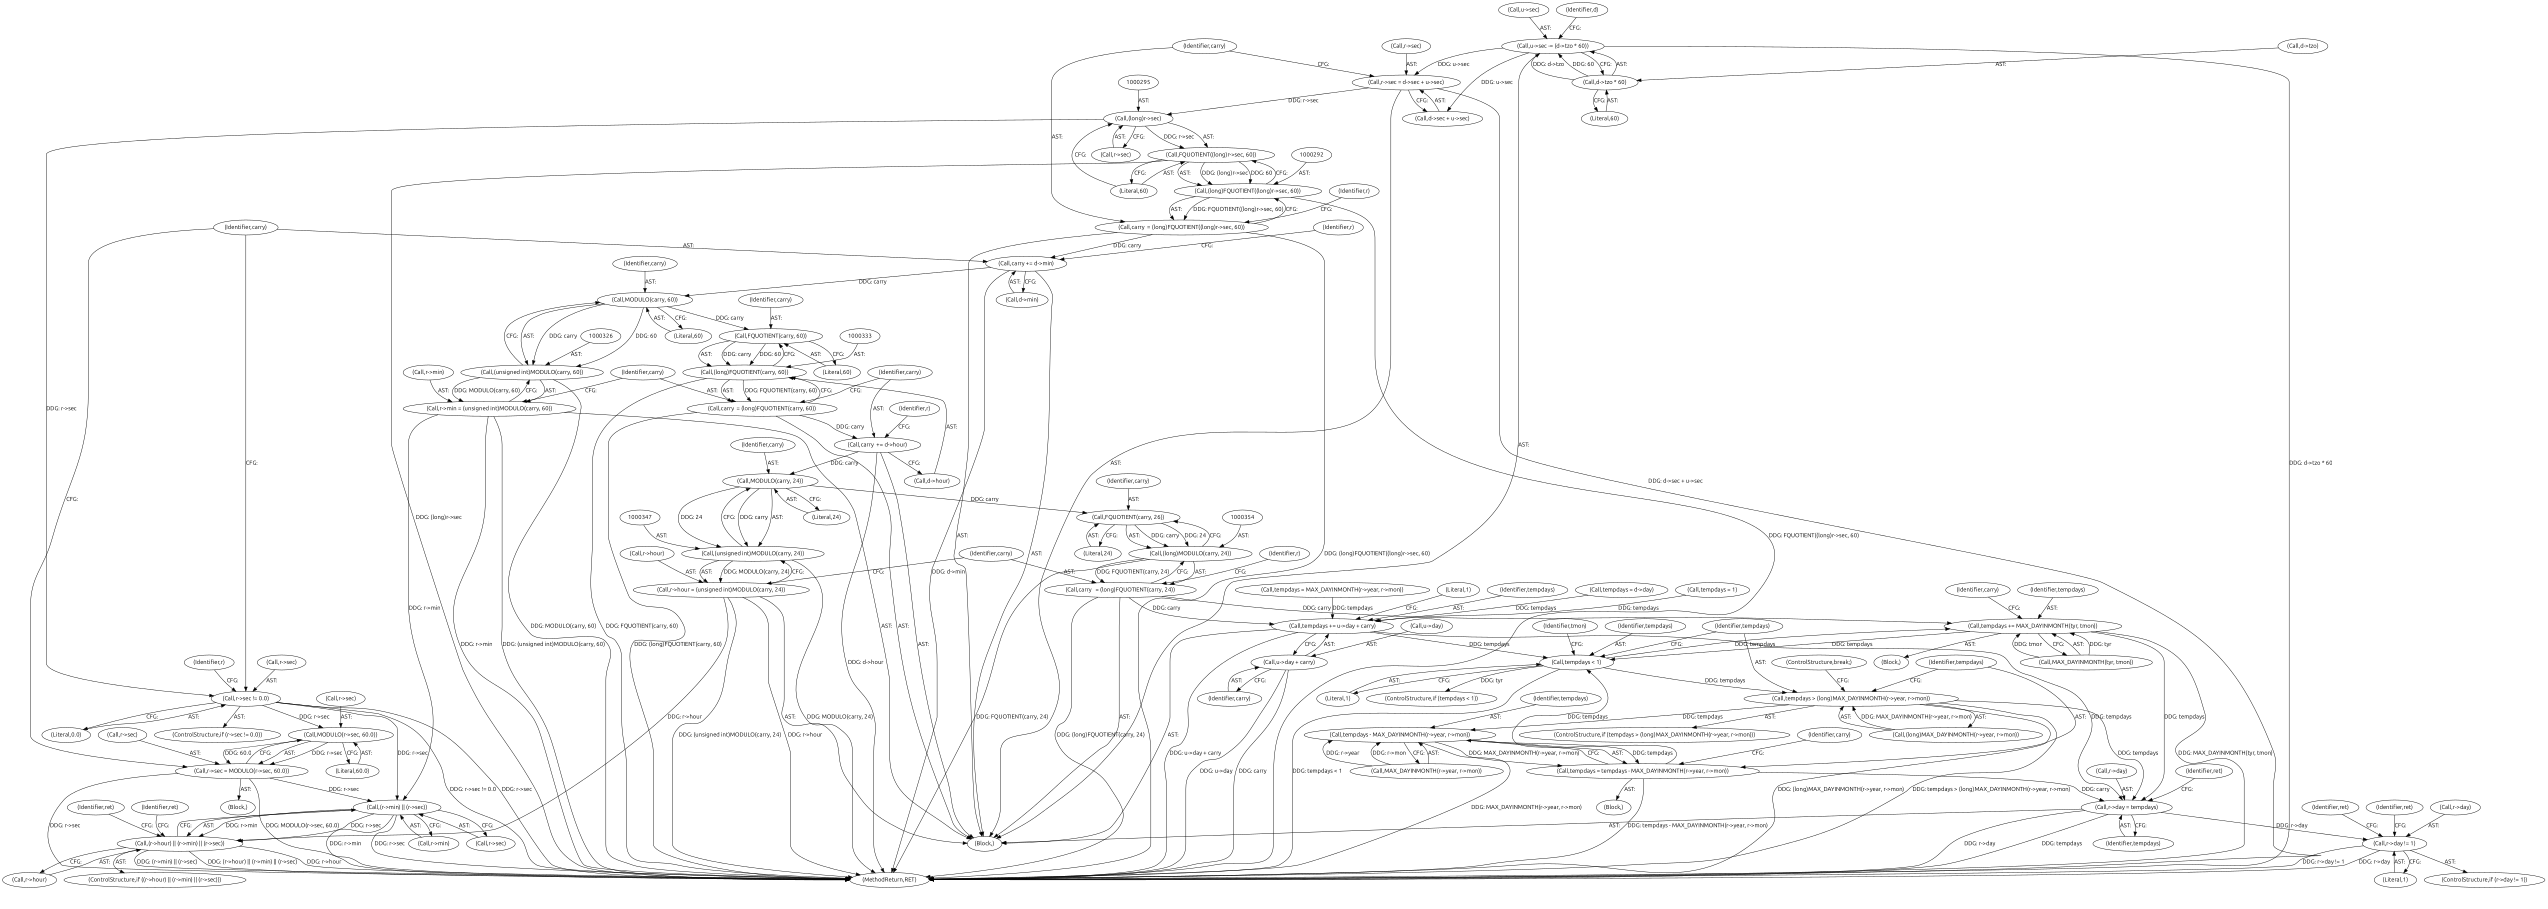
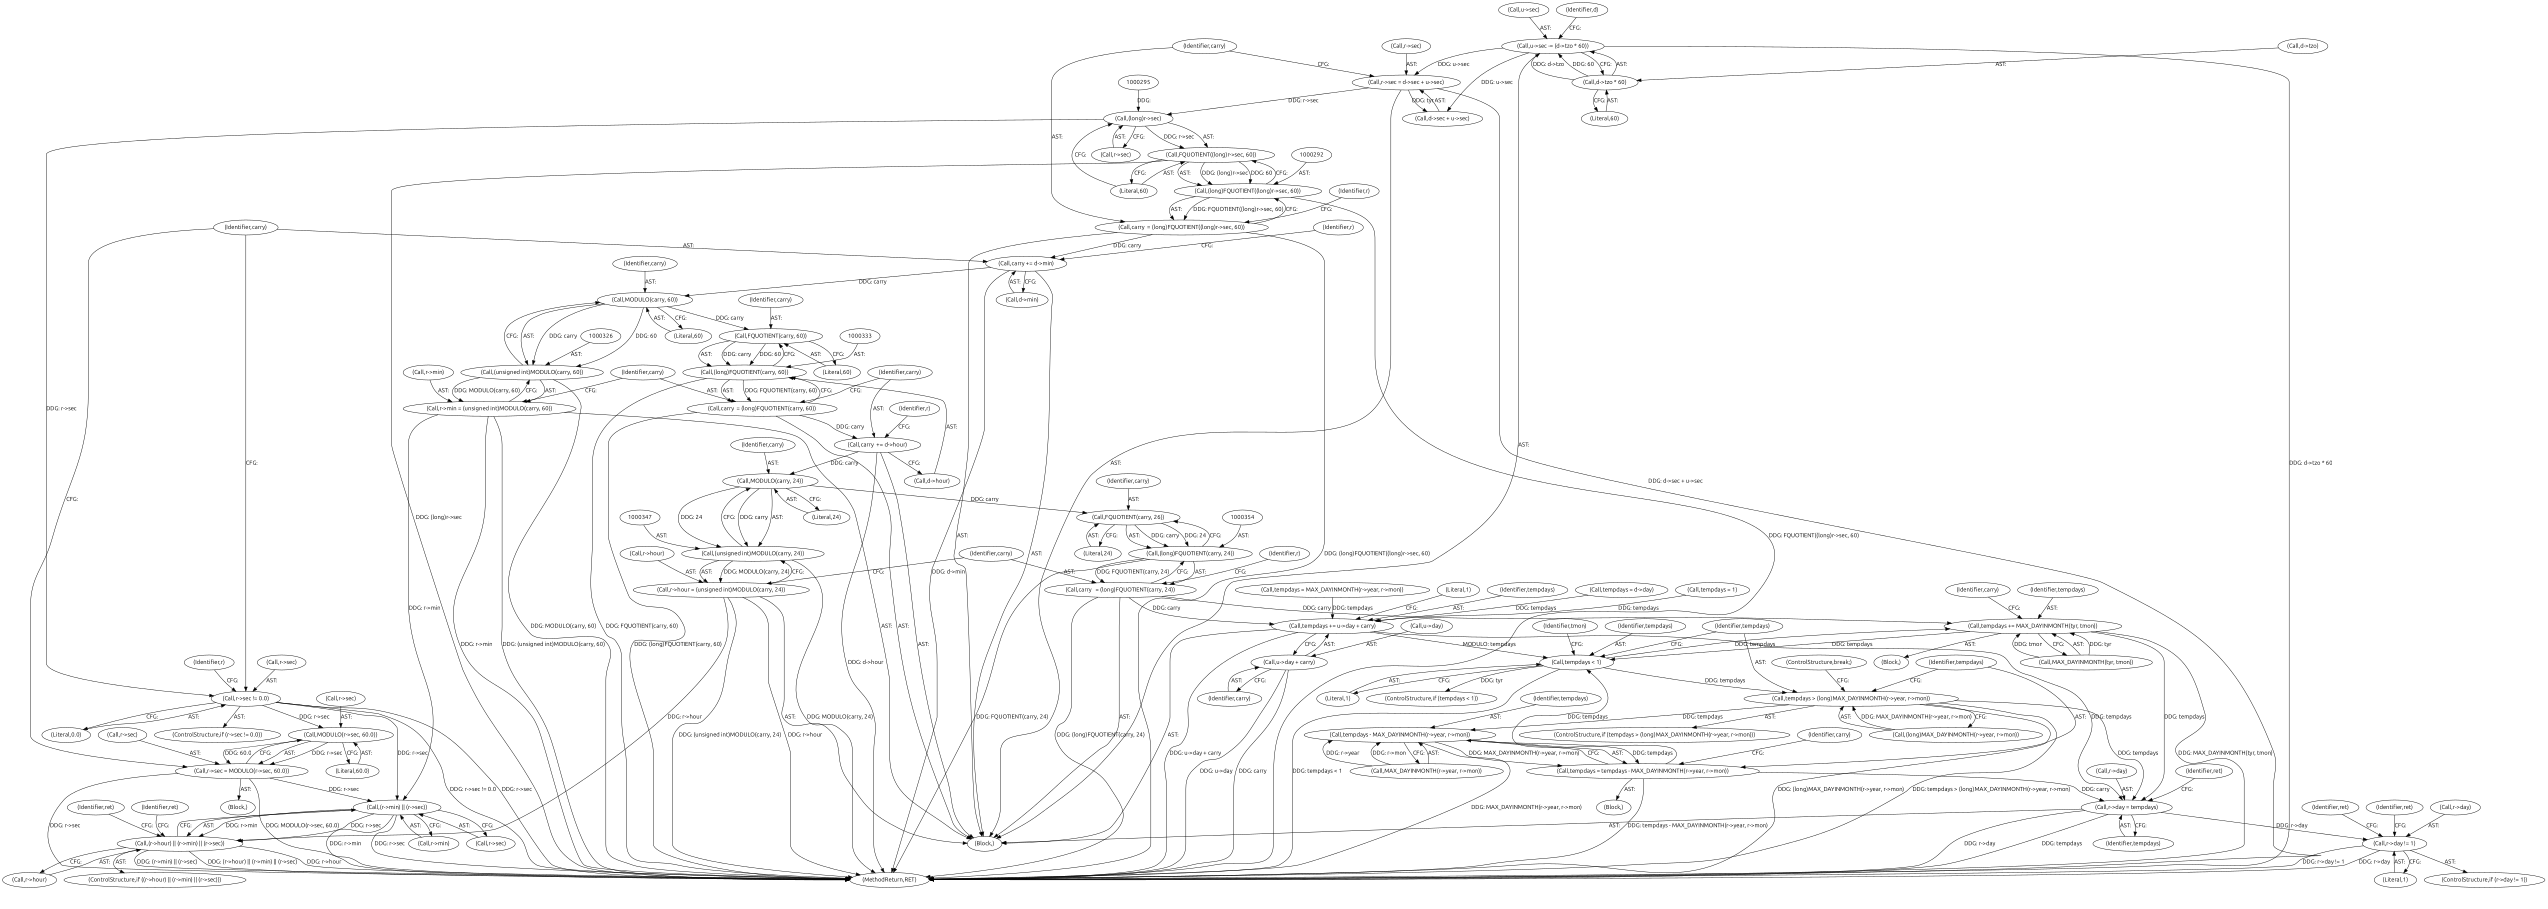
  digraph {
    fontname=Ubuntu
    node [fontname=Ubuntu]
    edge [fontname=Ubuntu]
    n1 [label="(Call,r->sec = d->sec + u->sec)"]
    n2 [label="(Call,(long)r->sec)"]
    n3 [label="(Block,)"]
    n4 [label="(Call,d->sec + u->sec)"]
    n5 [label="(MethodReturn,RET)"]
    n6 [label="(Call,FQUOTIENT((long)r->sec, 60))"]
    n7 [label="(Call,r->sec != 0.0)"]
    n8 [label="(Call,r->sec)"]
    n9 [label="(Call,u->sec -= (d->tzo * 60))"]
    n10 [label="(Call,d->tzo * 60)"]
    n11 [label="(Literal,60)"]
    n12 [label="(Call,(long)FQUOTIENT((long)r->sec, 60))"]
    n13 [label="(Literal,60)"]
    n14 [label="(Call,(r->min) || (r->sec))"]
    n15 [label="(Call,MODULO(r->sec, 60.0))"]
    n16 [label="(Literal,0.0)"]
    n17 [label="(ControlStructure,if (r->sec != 0.0))"]
    n18 [label="(Call,carry  = (long)FQUOTIENT((long)r->sec, 60))"]
    n19 [label="(Call,carry += d->min)"]
    n20 [label="(Call,MODULO(carry, 60))"]
    n21 [label="(Call,d->min)"]
    n22 [label="(Call,(unsigned int)MODULO(carry, 60))"]
    n23 [label="(Call,FQUOTIENT(carry, 60))"]
    n24 [label="(Literal,60)"]
    n25 [label="(Call,r->min = (unsigned int)MODULO(carry, 60))"]
    n26 [label="(Call,(long)FQUOTIENT(carry, 60))"]
    n27 [label="(Literal,60)"]
    n28 [label="(Call,(r->hour) || (r->min) || (r->sec))"]
    n29 [label="(Call,r->sec)"]
    n30 [label="(Call,r->min)"]
    n31 [label="(ControlStructure,if ((r->hour) || (r->min) || (r->sec)))"]
    n32 [label="(Call,r->hour)"]
    n33 [label="(Call,carry  = (long)FQUOTIENT(carry, 60))"]
    n34 [label="(Call,carry  += d->hour)"]
    n35 [label="(Call,MODULO(carry, 24))"]
    n36 [label="(Call,d->hour)"]
    n37 [label="(Call,(unsigned int)MODULO(carry, 24))"]
    n38 [label="(Call,FQUOTIENT(carry, 26))"]
    n39 [label="(Literal,24)"]
    n40 [label="(Call,r->hour = (unsigned int)MODULO(carry, 24))"]
-   n41 [label="(Call,(long)MODULO(carry, 24))"]
+   n41 [label="(Call,(long)FQUOTIENT(carry, 24))"]
    n42 [label="(Literal,24)"]
    n43 [label="(Call,carry   = (long)FQUOTIENT(carry, 24))"]
    n44 [label="(Call,tempdays += u->day + carry)"]
    n45 [label="(Call,tempdays += MAX_DAYINMONTH(tyr, tmon))"]
    n46 [label="(Call,u->day + carry)"]
    n47 [label="(Call,tempdays < 1)"]
    n48 [label="(Call,r->day = tempdays)"]
    n49 [label="(Identifier,carry)"]
    n50 [label="(Call,tempdays > (long)MAX_DAYINMONTH(r->year, r->mon))"]
    n51 [label="(ControlStructure,if (tempdays < 1))"]
    n52 [label="(Literal,1)"]
    n53 [label="(Call,r->day != 1)"]
    n54 [label="(Identifier,tempdays)"]
    n55 [label="(Block,)"]
    n56 [label="(Call,MAX_DAYINMONTH(tyr, tmon))"]
    n57 [label="(Call,tempdays - MAX_DAYINMONTH(r->year, r->mon))"]
    n58 [label="(Call,(long)MAX_DAYINMONTH(r->year, r->mon))"]
    n59 [label="(ControlStructure,if (tempdays > (long)MAX_DAYINMONTH(r->year, r->mon)))"]
    n60 [label="(Literal,1)"]
    n61 [label="(ControlStructure,if (r->day != 1))"]
    n62 [label="(Call,tempdays = tempdays - MAX_DAYINMONTH(r->year, r->mon))"]
    n63 [label="(Call,MAX_DAYINMONTH(r->year, r->mon))"]
    n64 [label="(Block,)"]
    n65 [label="(Call,r->sec = MODULO(r->sec, 60.0))"]
    n66 [label="(Literal,60.0)"]
    n67 [label="(Block,)"]
    n68 [label="(Identifier,r)"]
    n69 [label="(Call,u->sec)"]
    n70 [label="(Call,d->tzo)"]
    n71 [label="(Identifier,carry)"]
    n72 [label="(Identifier,r)"]
    n73 [label="(Identifier,tempdays)"]
    n74 [label="(Identifier,tempdays)"]
    n75 [label="(Identifier,carry)"]
    n76 [label="(Identifier,carry)"]
    n77 [label="(Identifier,ret)"]
    n78 [label="(Call,r->sec)"]
    n79 [label="(Identifier,ret)"]
    n80 [label="(Identifier,r)"]
    n81 [label="(Call,r->sec)"]
    n82 [label="(Identifier,ret)"]
    n83 [label="(Identifier,tempdays)"]
    n84 [label="(Call,tempdays = 1)"]
    n85 [label="(Call,r->sec)"]
    n86 [label="(Call,r->day)"]
    n87 [label="(Identifier,carry)"]
    n88 [label="(Identifier,tmon)"]
    n89 [label="(Call,u->day)"]
    n90 [label="(Identifier,carry)"]
    n91 [label="(Identifier,carry)"]
    n92 [label="(Identifier,tempdays)"]
    n93 [label="(Call,tempdays = MAX_DAYINMONTH(r->year, r->mon))"]
    n94 [label="(Literal,1)"]
    n95 [label="(ControlStructure,break;)"]
    n96 [label="(Identifier,tempdays)"]
    n97 [label="(Identifier,tempdays)"]
    n98 [label="(Identifier,r)"]
    n99 [label="(Identifier,carry)"]
    n100 [label="(Call,r->min)"]
    n101 [label="(Identifier,ret)"]
    n102 [label="(Call,r->sec)"]
    n103 [label="(Identifier,carry)"]
    n104 [label="(Call,r->hour)"]
    n105 [label="(Identifier,carry)"]
    n106 [label="(Identifier,carry)"]
    n107 [label="(Identifier,r)"]
    n108 [label="(Identifier,carry)"]
    n109 [label="(Identifier,ret)"]
    n110 [label="(Identifier,d)"]
    n111 [label="(Call,r->day)"]
    n112 [label="(Call,tempdays = d->day)"]
    1000295
    1000292
    1000326
    1000333
    1000347
    1000354
    n1 -> n2 [label="DDG: r->sec"]
    n1 -> n3 [label="AST: "]
-   n1 -> n4 [label="CFG: "]
+   n1 -> n4 [label="DDG: tyr"]
    n1 -> n5 [label="DDG: d->sec + u->sec"]
    n2 -> n6 [label="AST: "]
    n2 -> n6 [label="DDG: r->sec"]
    n2 -> n7 [label="DDG: r->sec"]
    n2 -> n8 [label="CFG: "]
    n4 -> n1 [label="AST: "]
    n6 -> n5 [label="DDG: (long)r->sec"]
    n6 -> n12 [label="AST: "]
    n6 -> n12 [label="DDG: (long)r->sec"]
    n6 -> n12 [label="DDG: 60"]
    n6 -> n13 [label="CFG: "]
    n7 -> n5 [label="DDG: r->sec != 0.0"]
    n7 -> n5 [label="DDG: r->sec"]
    n7 -> n14 [label="DDG: r->sec"]
    n7 -> n15 [label="DDG: r->sec"]
    n7 -> n16 [label="CFG: "]
    n7 -> n17 [label="AST: "]
    n8 -> n2 [label="AST: "]
    n9 -> n1 [label="DDG: u->sec"]
    n9 -> n3 [label="AST: "]
    n9 -> n4 [label="DDG: u->sec"]
    n9 -> n5 [label="DDG: d->tzo * 60"]
    n9 -> n10 [label="CFG: "]
    n10 -> n9 [label="AST: "]
    n10 -> n9 [label="DDG: d->tzo"]
    n10 -> n9 [label="DDG: 60"]
    n10 -> n11 [label="CFG: "]
    n11 -> n10 [label="AST: "]
    n12 -> n5 [label="DDG: FQUOTIENT((long)r->sec, 60)"]
    n12 -> n6 [label="CFG: "]
    n12 -> n18 [label="AST: "]
    n12 -> n18 [label="DDG: FQUOTIENT((long)r->sec, 60)"]
    n13 -> n2 [label="CFG: "]
    n13 -> n6 [label="AST: "]
    n14 -> n5 [label="DDG: r->min"]
    n14 -> n5 [label="DDG: r->sec"]
    n14 -> n28 [label="AST: "]
    n14 -> n28 [label="DDG: r->min"]
    n14 -> n28 [label="DDG: r->sec"]
    n14 -> n29 [label="CFG: "]
    n14 -> n30 [label="CFG: "]
    n15 -> n65 [label="AST: "]
    n15 -> n65 [label="DDG: r->sec"]
    n15 -> n65 [label="DDG: 60.0"]
    n15 -> n66 [label="CFG: "]
    n16 -> n7 [label="AST: "]
    n18 -> n3 [label="AST: "]
    n18 -> n5 [label="DDG: (long)FQUOTIENT((long)r->sec, 60)"]
    n18 -> n12 [label="CFG: "]
    n18 -> n19 [label="DDG: carry"]
    n19 -> n3 [label="AST: "]
    n19 -> n5 [label="DDG: d->min"]
    n19 -> n20 [label="DDG: carry"]
    n19 -> n21 [label="CFG: "]
    n20 -> n22 [label="AST: "]
    n20 -> n22 [label="DDG: carry"]
    n20 -> n22 [label="DDG: 60"]
    n20 -> n23 [label="DDG: carry"]
    n20 -> n24 [label="CFG: "]
    n21 -> n19 [label="AST: "]
    n22 -> n5 [label="DDG: MODULO(carry, 60)"]
    n22 -> n20 [label="CFG: "]
    n22 -> n25 [label="AST: "]
    n22 -> n25 [label="DDG: MODULO(carry, 60)"]
    n23 -> n26 [label="AST: "]
    n23 -> n26 [label="DDG: carry"]
    n23 -> n26 [label="DDG: 60"]
    n23 -> n27 [label="CFG: "]
    n24 -> n20 [label="AST: "]
    n25 -> n3 [label="AST: "]
    n25 -> n5 [label="DDG: r->min"]
    n25 -> n5 [label="DDG: (unsigned int)MODULO(carry, 60)"]
    n25 -> n14 [label="DDG: r->min"]
    n25 -> n22 [label="CFG: "]
    n26 -> n5 [label="DDG: FQUOTIENT(carry, 60)"]
    n26 -> n23 [label="CFG: "]
    n26 -> n33 [label="AST: "]
    n26 -> n33 [label="DDG: FQUOTIENT(carry, 60)"]
    n27 -> n23 [label="AST: "]
    n28 -> n5 [label="DDG: (r->hour) || (r->min) || (r->sec)"]
    n28 -> n5 [label="DDG: r->hour"]
    n28 -> n5 [label="DDG: (r->min) || (r->sec)"]
    n28 -> n14 [label="CFG: "]
    n28 -> n31 [label="AST: "]
    n28 -> n32 [label="CFG: "]
    n29 -> n14 [label="AST: "]
    n30 -> n14 [label="AST: "]
    n32 -> n28 [label="AST: "]
    n33 -> n3 [label="AST: "]
    n33 -> n5 [label="DDG: (long)FQUOTIENT(carry, 60)"]
    n33 -> n26 [label="CFG: "]
    n33 -> n34 [label="DDG: carry"]
    n34 -> n3 [label="AST: "]
    n34 -> n5 [label="DDG: d->hour"]
    n34 -> n35 [label="DDG: carry"]
    n34 -> n36 [label="CFG: "]
    n35 -> n37 [label="AST: "]
    n35 -> n37 [label="DDG: carry"]
    n35 -> n37 [label="DDG: 24"]
    n35 -> n38 [label="DDG: carry"]
    n35 -> n39 [label="CFG: "]
    n36 -> n26 [label="AST: "]
    n37 -> n5 [label="DDG: MODULO(carry, 24)"]
    n37 -> n35 [label="CFG: "]
    n37 -> n40 [label="AST: "]
    n37 -> n40 [label="DDG: MODULO(carry, 24)"]
    n38 -> n41 [label="AST: "]
    n38 -> n41 [label="DDG: carry"]
    n38 -> n41 [label="DDG: 24"]
    n38 -> n42 [label="CFG: "]
    n39 -> n35 [label="AST: "]
    n40 -> n3 [label="AST: "]
    n40 -> n5 [label="DDG: r->hour"]
    n40 -> n5 [label="DDG: (unsigned int)MODULO(carry, 24)"]
    n40 -> n28 [label="DDG: r->hour"]
    n40 -> n37 [label="CFG: "]
    n41 -> n5 [label="DDG: FQUOTIENT(carry, 24)"]
    n41 -> n38 [label="CFG: "]
    n41 -> n43 [label="AST: "]
    n41 -> n43 [label="DDG: FQUOTIENT(carry, 24)"]
    n42 -> n38 [label="AST: "]
    n43 -> n3 [label="AST: "]
    n43 -> n5 [label="DDG: (long)FQUOTIENT(carry, 24)"]
    n43 -> n41 [label="CFG: "]
    n43 -> n44 [label="DDG: carry"]
    n43 -> n45 [label="DDG: carry"]
    n44 -> n3 [label="AST: "]
    n44 -> n5 [label="DDG: u->day + carry"]
    n44 -> n46 [label="CFG: "]
-   n44 -> n47 [label="DDG: tempdays"]
+   n44 -> n47 [label="MODULO: tempdays"]
    n44 -> n48 [label="DDG: tempdays"]
    n45 -> n5 [label="DDG: MAX_DAYINMONTH(tyr, tmon)"]
    n45 -> n47 [label="DDG: tempdays"]
    n45 -> n48 [label="DDG: tempdays"]
    n45 -> n55 [label="AST: "]
    n45 -> n56 [label="CFG: "]
    n46 -> n5 [label="DDG: carry"]
    n46 -> n5 [label="DDG: u->day"]
    n46 -> n44 [label="AST: "]
    n46 -> n49 [label="CFG: "]
    n47 -> n5 [label="DDG: tempdays < 1"]
    n47 -> n45 [label="DDG: tempdays"]
    n47 -> n50 [label="DDG: tempdays"]
    n47 -> n51 [label="DDG: tyr"]
    n47 -> n52 [label="CFG: "]
    n48 -> n3 [label="AST: "]
    n48 -> n5 [label="DDG: tempdays"]
    n48 -> n5 [label="DDG: r->day"]
    n48 -> n53 [label="DDG: r->day"]
    n48 -> n54 [label="CFG: "]
    n49 -> n46 [label="AST: "]
    n50 -> n5 [label="DDG: (long)MAX_DAYINMONTH(r->year, r->mon)"]
    n50 -> n5 [label="DDG: tempdays > (long)MAX_DAYINMONTH(r->year, r->mon)"]
    n50 -> n48 [label="DDG: tempdays"]
    n50 -> n57 [label="DDG: tempdays"]
-   n50 -> n58 [label="AST: "]
+   n50 -> n58 [label="CFG: "]
    n50 -> n59 [label="AST: "]
    n52 -> n47 [label="AST: "]
    n53 -> n5 [label="DDG: r->day != 1"]
    n53 -> n5 [label="DDG: r->day"]
    n53 -> n60 [label="CFG: "]
    n53 -> n61 [label="AST: "]
    n54 -> n48 [label="AST: "]
    n56 -> n45 [label="AST: "]
    n56 -> n45 [label="DDG: tyr"]
    n56 -> n45 [label="DDG: tmon"]
    n57 -> n5 [label="DDG: MAX_DAYINMONTH(r->year, r->mon)"]
    n57 -> n62 [label="AST: "]
    n57 -> n62 [label="DDG: tempdays"]
    n57 -> n62 [label="DDG: MAX_DAYINMONTH(r->year, r->mon)"]
    n57 -> n63 [label="CFG: "]
    n58 -> n50 [label="AST: "]
    n58 -> n50 [label="DDG: MAX_DAYINMONTH(r->year, r->mon)"]
    n60 -> n53 [label="AST: "]
    n62 -> n5 [label="DDG: tempdays - MAX_DAYINMONTH(r->year, r->mon)"]
    n62 -> n47 [label="DDG: tempdays"]
    n62 -> n48 [label="DDG: carry"]
    n62 -> n57 [label="CFG: "]
    n62 -> n64 [label="AST: "]
    n63 -> n57 [label="AST: "]
    n63 -> n57 [label="DDG: r->year"]
    n63 -> n57 [label="DDG: r->mon"]
    n65 -> n5 [label="DDG: MODULO(r->sec, 60.0)"]
    n65 -> n5 [label="DDG: r->sec"]
    n65 -> n14 [label="DDG: r->sec"]
    n65 -> n15 [label="CFG: "]
    n65 -> n67 [label="AST: "]
    n66 -> n15 [label="AST: "]
    n68 -> n43 [label="CFG: "]
    n69 -> n9 [label="AST: "]
    n70 -> n10 [label="AST: "]
    n71 -> n33 [label="CFG: "]
    n71 -> n34 [label="AST: "]
    n72 -> n34 [label="CFG: "]
    n73 -> n47 [label="CFG: "]
    n73 -> n50 [label="AST: "]
    n74 -> n57 [label="AST: "]
    n75 -> n45 [label="CFG: "]
    n76 -> n38 [label="AST: "]
    n77 -> n28 [label="CFG: "]
    n78 -> n1 [label="AST: "]
    n79 -> n53 [label="CFG: "]
    n80 -> n7 [label="CFG: "]
    n81 -> n15 [label="AST: "]
    n82 -> n48 [label="CFG: "]
    n83 -> n47 [label="AST: "]
    n84 -> n44 [label="DDG: tempdays"]
    n85 -> n7 [label="AST: "]
    n86 -> n53 [label="AST: "]
    n87 -> n35 [label="AST: "]
    n88 -> n47 [label="CFG: "]
    n89 -> n46 [label="AST: "]
    n90 -> n25 [label="CFG: "]
    n90 -> n33 [label="AST: "]
    n91 -> n23 [label="AST: "]
    n92 -> n50 [label="CFG: "]
    n92 -> n62 [label="AST: "]
    n93 -> n44 [label="DDG: tempdays"]
    n94 -> n44 [label="CFG: "]
    n95 -> n50 [label="CFG: "]
    n96 -> n44 [label="AST: "]
    n97 -> n45 [label="AST: "]
    n98 -> n18 [label="CFG: "]
    n99 -> n40 [label="CFG: "]
    n99 -> n43 [label="AST: "]
    n100 -> n25 [label="AST: "]
    n101 -> n53 [label="CFG: "]
    n102 -> n65 [label="AST: "]
    n103 -> n62 [label="CFG: "]
    n104 -> n40 [label="AST: "]
    n105 -> n1 [label="CFG: "]
    n105 -> n18 [label="AST: "]
    n106 -> n20 [label="AST: "]
    n107 -> n19 [label="CFG: "]
    n108 -> n7 [label="CFG: "]
    n108 -> n19 [label="AST: "]
    n108 -> n65 [label="CFG: "]
    n109 -> n28 [label="CFG: "]
    n110 -> n9 [label="CFG: "]
    n111 -> n48 [label="AST: "]
    n112 -> n44 [label="DDG: tempdays"]
-   1000295 -> n2 [label="AST: "]
+   1000295 -> n2 [label="DDG: "]
    1000292 -> n12 [label="AST: "]
    1000326 -> n22 [label="AST: "]
    1000333 -> n26 [label="AST: "]
    1000347 -> n37 [label="AST: "]
    1000354 -> n41 [label="AST: "]
  }
